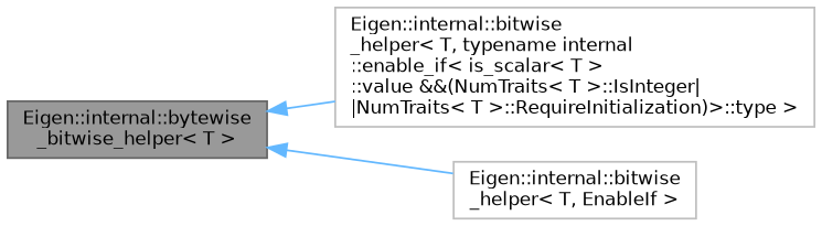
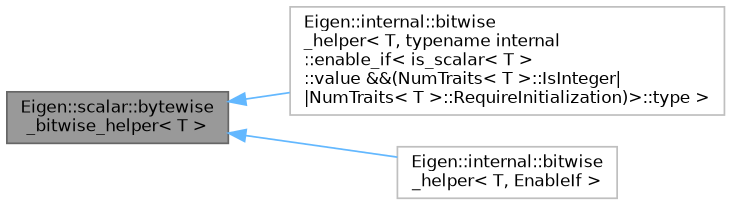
  digraph {
    rankdir=LR
    node [color=grey75 fillcolor=white fontname=Helvetica fontsize=10 shape=box style=filled]
    edge [color=steelblue1 dir=back fontname=Helvetica fontsize=10 labelfontname=Helvetica labelfontsize=10 style=solid]
-   n1 [color=gray40 fillcolor=grey60 fontcolor=black height=0.2 label="Eigen::internal::bytewise\l_bitwise_helper\< T \>" width=0.4]
+   n1 [color=gray40 fillcolor=grey60 fontcolor=black height=0.2 label="Eigen::scalar::bytewise\l_bitwise_helper\< T \>" width=0.4]
    n2 [height=0.2 label="Eigen::internal::bitwise\l_helper\< T, typename internal\l::enable_if\< is_scalar\< T \>\l::value &&(NumTraits\< T \>::IsInteger\|\l\|NumTraits\< T \>::RequireInitialization)\>::type \>" width=0.4]
    n3 [height=0.2 label="Eigen::internal::bitwise\l_helper\< T, EnableIf \>" width=0.4]
    n1 -> n2
    n1 -> n3
  }
